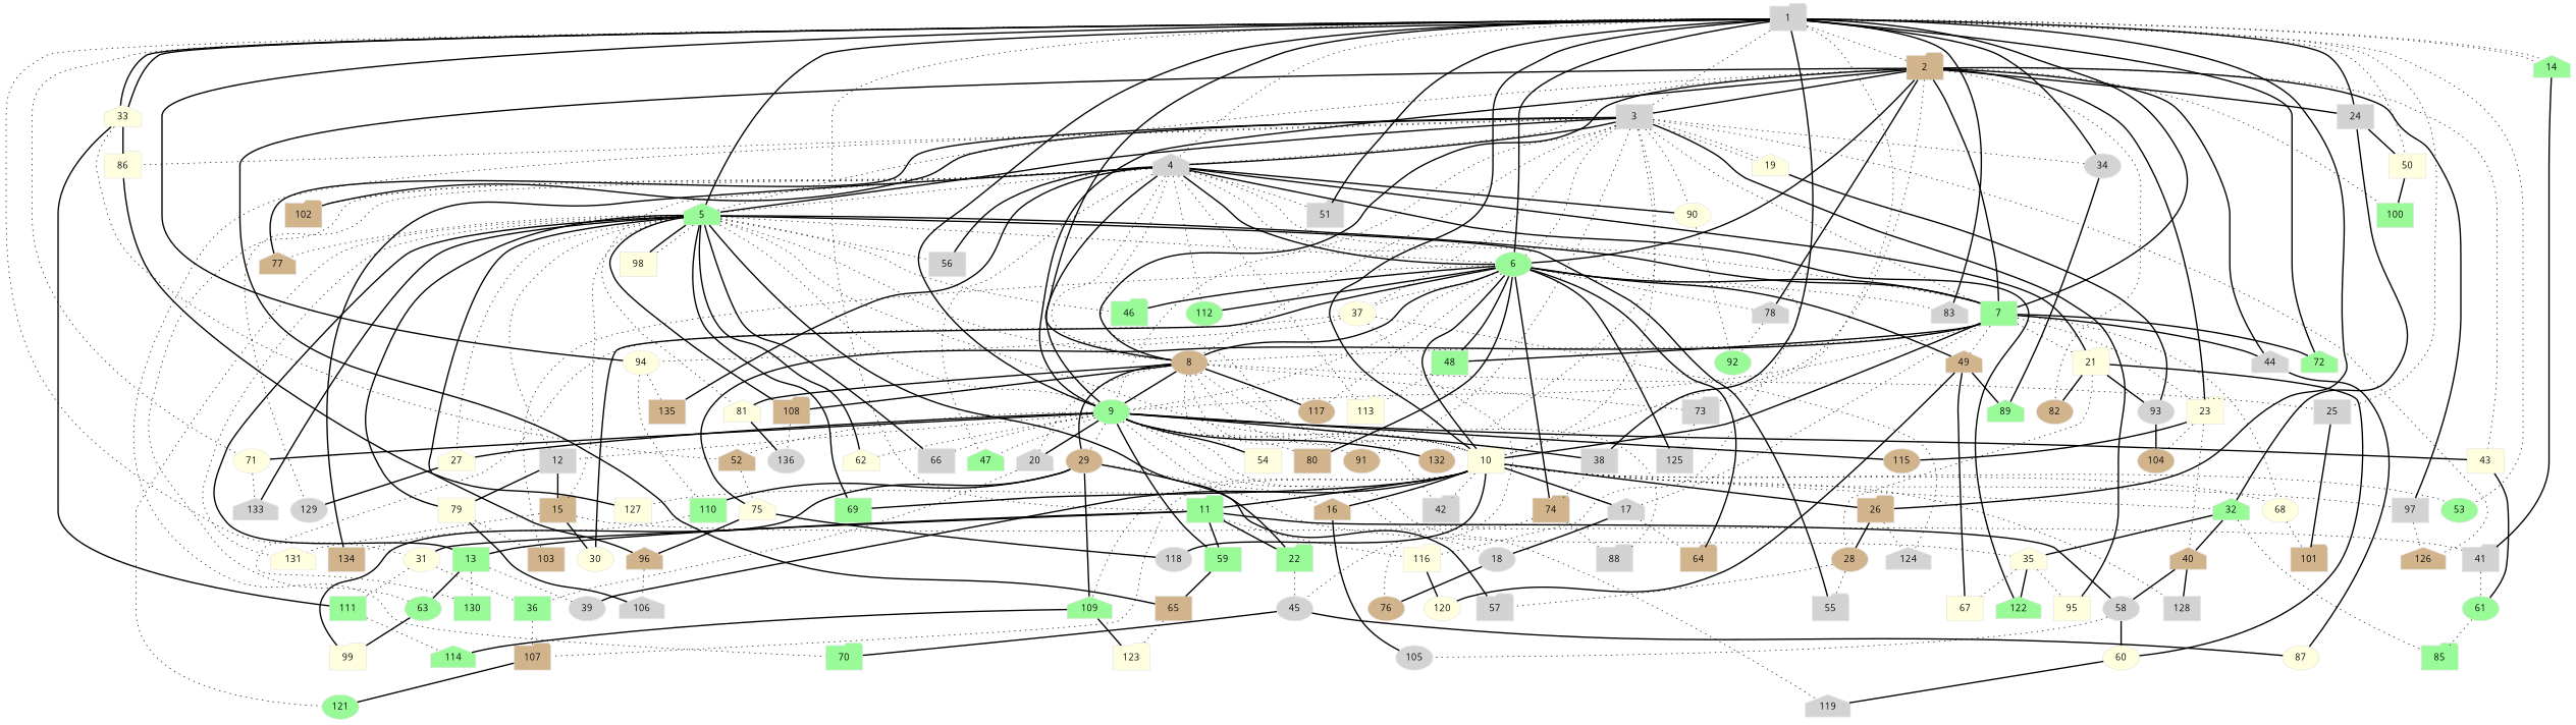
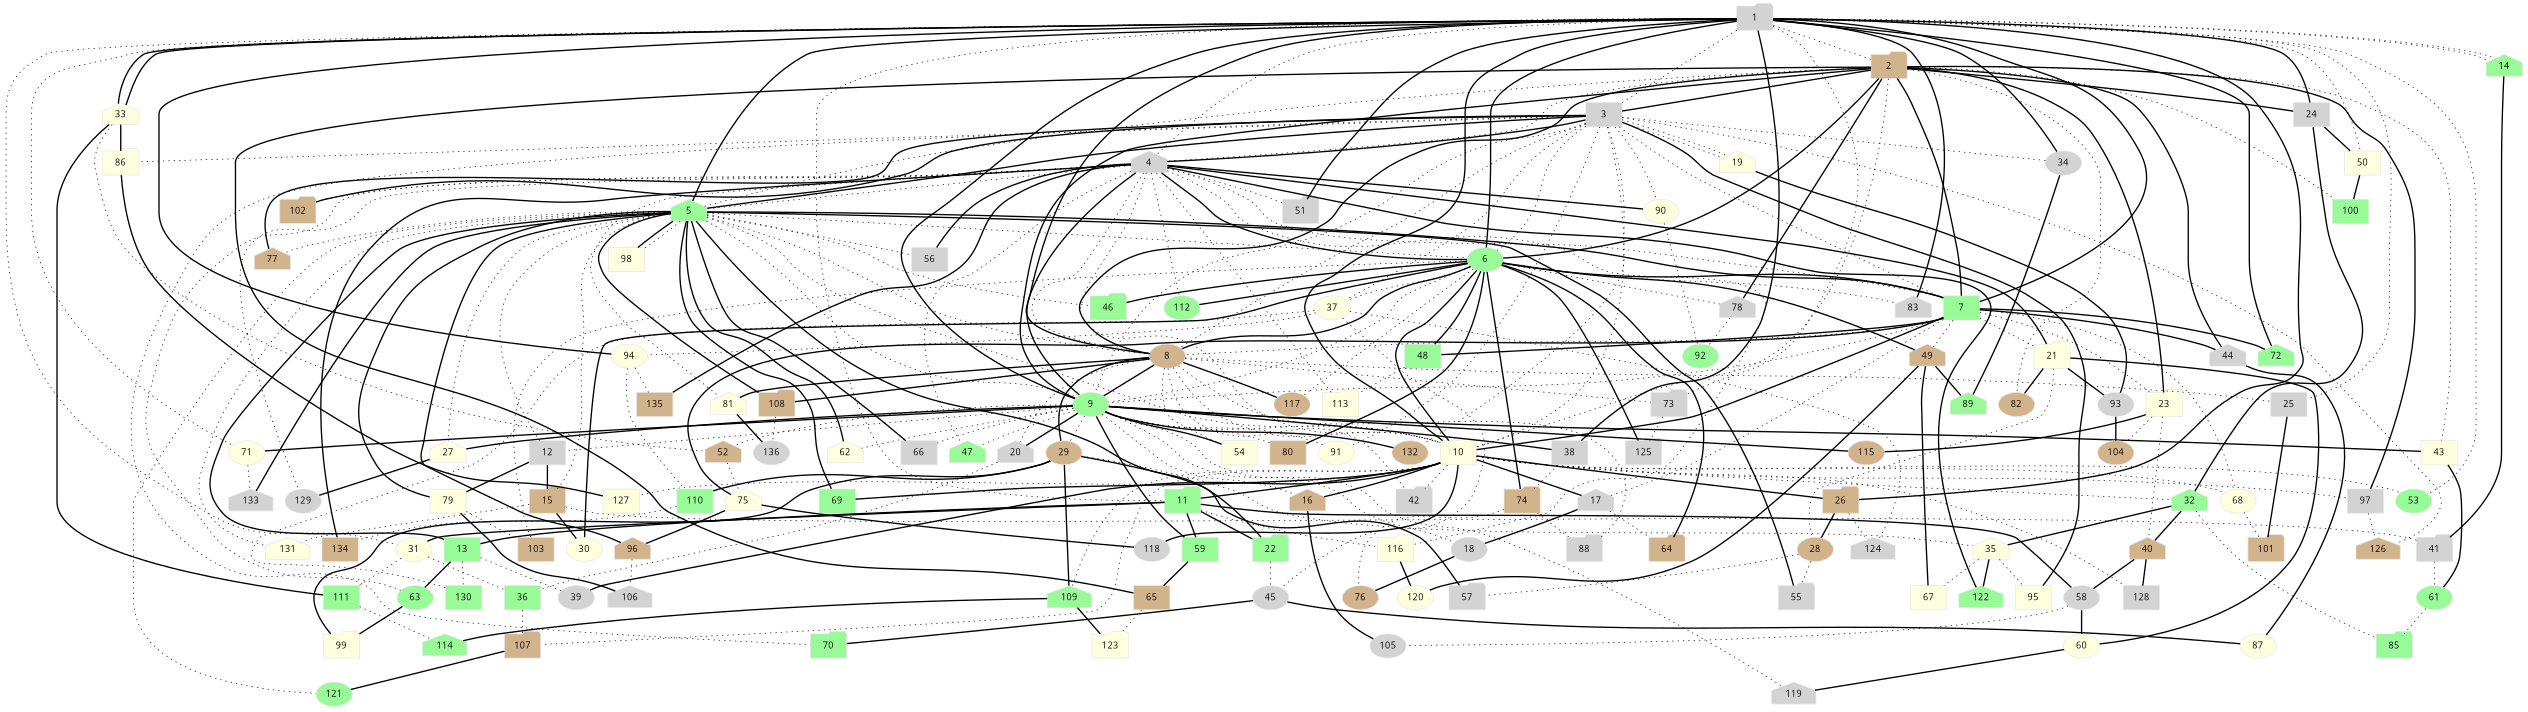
  graph {
    fontname="Open Sans"
    node [color=gray90 fillcolor=lightgrey fontname="Open Sans" shape=ellipse style=filled]
    edge [fontname="Open Sans" style=dotted]
    1 [shape=folder]
    2 [fillcolor=tan shape=folder]
    3 [shape=box]
    4 [shape=house]
    5 [fillcolor=palegreen shape=house]
    6 [fillcolor=palegreen]
    7 [fillcolor=palegreen shape=box]
    8 [fillcolor=tan]
    9 [fillcolor=palegreen]
    10 [fillcolor=lightyellow shape=folder]
    11 [fillcolor=palegreen shape=folder]
    14 [fillcolor=palegreen shape=house]
    24 [shape=box]
    25 [shape=box]
    26 [fillcolor=tan shape=folder]
    31 [fillcolor=lightyellow]
    33 [fillcolor=lightyellow shape=house]
    34
    38 [shape=box]
    50 [fillcolor=lightyellow shape=box]
    51 [shape=folder]
    53 [fillcolor=palegreen]
    71 [fillcolor=lightyellow]
    72 [fillcolor=palegreen shape=house]
    73 [shape=folder]
    83 [shape=house]
    94 [fillcolor=lightyellow]
    23 [fillcolor=lightyellow shape=folder]
    43 [fillcolor=lightyellow shape=box]
    44 [shape=house]
    65 [fillcolor=tan shape=box]
    78 [shape=house]
    82 [fillcolor=tan]
    97 [shape=box]
    100 [fillcolor=palegreen shape=box]
    19 [fillcolor=lightyellow shape=house]
    37 [fillcolor=lightyellow]
    70 [fillcolor=palegreen shape=folder]
    77 [fillcolor=tan shape=house]
    86 [fillcolor=lightyellow shape=folder]
    90 [fillcolor=lightyellow]
-   91 [fillcolor=tan]
+   91 [fillcolor=lightyellow]
    95 [fillcolor=lightyellow shape=box]
    102 [fillcolor=tan shape=folder]
    126 [fillcolor=tan shape=house]
    132 [fillcolor=tan]
    21 [fillcolor=lightyellow shape=folder]
    47 [fillcolor=palegreen shape=house]
    56 [shape=box]
    63 [fillcolor=palegreen]
    81 [fillcolor=lightyellow shape=house]
    112 [fillcolor=palegreen]
    113 [fillcolor=lightyellow shape=folder]
    116 [fillcolor=lightyellow shape=folder]
    122 [fillcolor=palegreen shape=house]
    129
    134 [fillcolor=tan shape=box]
    135 [fillcolor=tan shape=box]
    12 [shape=box]
    13 [fillcolor=palegreen shape=box]
    15 [fillcolor=tan shape=folder]
    22 [fillcolor=palegreen shape=folder]
    27 [fillcolor=lightyellow shape=house]
    46 [fillcolor=palegreen shape=folder]
    55 [shape=folder]
    62 [fillcolor=lightyellow shape=house]
    66 [shape=box]
    69 [fillcolor=palegreen shape=box]
    79 [fillcolor=lightyellow shape=box]
    96 [fillcolor=tan shape=house]
    98 [fillcolor=lightyellow shape=box]
    108 [fillcolor=tan shape=folder]
    121 [fillcolor=palegreen]
    131 [fillcolor=lightyellow shape=house]
    133 [shape=house]
    30 [fillcolor=lightyellow]
    48 [fillcolor=palegreen shape=box]
    49 [fillcolor=tan shape=house]
    64 [fillcolor=tan shape=folder]
    74 [fillcolor=tan shape=folder]
    80 [fillcolor=tan shape=box]
    103 [fillcolor=tan shape=box]
    117 [fillcolor=tan]
    125 [shape=folder]
    17 [shape=house]
    68 [fillcolor=lightyellow]
    75 [fillcolor=lightyellow shape=house]
    20 [shape=house]
    29 [fillcolor=tan]
    42 [shape=folder]
    54 [fillcolor=lightyellow shape=box]
    88 [shape=folder]
    16 [fillcolor=tan shape=house]
    18
    52 [fillcolor=tan shape=house]
    59 [fillcolor=palegreen shape=box]
    115 [fillcolor=tan]
    119 [shape=house]
    32 [fillcolor=palegreen shape=house]
    39
    107 [fillcolor=tan shape=folder]
    109 [fillcolor=palegreen shape=house]
    118
    127 [fillcolor=lightyellow shape=box]
    128 [shape=box]
    58
    41 [shape=folder]
    101 [fillcolor=tan shape=folder]
    28 [fillcolor=tan]
    124 [shape=house]
    36 [fillcolor=palegreen shape=box]
    111 [fillcolor=palegreen shape=box]
    89 [fillcolor=palegreen shape=house]
    110 [fillcolor=palegreen shape=box]
    40 [fillcolor=tan shape=house]
    104 [fillcolor=tan]
    61 [fillcolor=palegreen]
    87 [fillcolor=lightyellow]
    123 [fillcolor=lightyellow shape=folder]
    92 [fillcolor=palegreen]
    93
    130 [fillcolor=palegreen shape=box]
    45
    60 [fillcolor=lightyellow]
    99 [fillcolor=lightyellow shape=folder]
    136
    120 [fillcolor=lightyellow]
    106 [shape=house]
    67 [fillcolor=lightyellow shape=box]
    76 [fillcolor=tan]
    57 [shape=folder]
    35 [fillcolor=lightyellow shape=house]
    105
    85 [fillcolor=palegreen shape=folder]
    114 [fillcolor=palegreen shape=house]
    1 -- 2
    1 -- 3
    1 -- 4
    1 -- 5 [style=bold]
    1 -- 6 [style=bold]
    1 -- 7 [style=bold]
    1 -- 8 [style=bold]
    1 -- 9 [style=bold]
    1 -- 10 [style=bold]
    1 -- 11
    1 -- 14
    1 -- 14
    1 -- 24 [style=bold]
    1 -- 25
    1 -- 26 [style=bold]
    1 -- 31
    1 -- 33 [style=bold]
    1 -- 33 [style=bold]
    1 -- 34 [style=bold]
    1 -- 38 [style=bold]
    1 -- 50
    1 -- 51 [style=bold]
    1 -- 53
    1 -- 71
    1 -- 72 [style=bold]
    1 -- 73
    1 -- 83 [style=bold]
    1 -- 94 [style=bold]
    2 -- 3 [style=bold]
    2 -- 4
    2 -- 5
    2 -- 6 [style=bold]
    2 -- 7 [style=bold]
    2 -- 8 [style=bold]
    2 -- 9 [style=bold]
    2 -- 10
    2 -- 24 [style=bold]
    2 -- 23 [style=bold]
    2 -- 43
    2 -- 44 [style=bold]
    2 -- 65 [style=bold]
    2 -- 78 [style=bold]
    2 -- 82
    2 -- 97 [style=bold]
    2 -- 100
    3 -- 4 [style=bold]
    3 -- 5 [style=bold]
    3 -- 6
    3 -- 7
    3 -- 8
    3 -- 9
    3 -- 10
    3 -- 34
    3 -- 19
    3 -- 19
    3 -- 37
    3 -- 70
    3 -- 77 [style=bold]
    3 -- 86
    3 -- 90
    3 -- 91
    3 -- 95 [style=bold]
    3 -- 102 [style=bold]
    3 -- 126
    3 -- 132
    4 -- 5
    4 -- 6 [style=bold]
    4 -- 7
    4 -- 8
    4 -- 9 [style=bold]
    4 -- 10
    4 -- 51
    4 -- 90 [style=bold]
    4 -- 102
    4 -- 21 [style=bold]
    4 -- 47
    4 -- 56 [style=bold]
    4 -- 63
    4 -- 81
    4 -- 112
    4 -- 113
    4 -- 116
    4 -- 122 [style=bold]
    4 -- 129
    4 -- 134 [style=bold]
    4 -- 135 [style=bold]
    5 -- 6
    5 -- 7 [style=bold]
    5 -- 8
    5 -- 9
    5 -- 10
    5 -- 77
    5 -- 56
    5 -- 12
    5 -- 13 [style=bold]
    5 -- 15
    5 -- 22 [style=bold]
    5 -- 27
    5 -- 46
    5 -- 55 [style=bold]
    5 -- 62 [style=bold]
    5 -- 66 [style=bold]
    5 -- 69 [style=bold]
    5 -- 79 [style=bold]
    5 -- 96 [style=bold]
    5 -- 98 [style=bold]
    5 -- 98
    5 -- 108 [style=bold]
    5 -- 121
    5 -- 131
    5 -- 133 [style=bold]
    6 -- 7 [style=bold]
    6 -- 8 [style=bold]
    6 -- 9
    6 -- 10 [style=bold]
    6 -- 83
    6 -- 78
    6 -- 37
    6 -- 112 [style=bold]
    6 -- 46 [style=bold]
    6 -- 30 [style=bold]
    6 -- 48 [style=bold]
    6 -- 49 [style=bold]
    6 -- 64 [style=bold]
    6 -- 74 [style=bold]
    6 -- 80 [style=bold]
    6 -- 103
    6 -- 117
    6 -- 125 [style=bold]
    7 -- 8
    7 -- 9
    7 -- 10 [style=bold]
    7 -- 72 [style=bold]
    7 -- 23
    7 -- 44 [style=bold]
    7 -- 21
    7 -- 48 [style=bold]
    7 -- 49
    7 -- 17
    7 -- 68
    7 -- 75 [style=bold]
    8 -- 9 [style=bold]
    8 -- 10
    8 -- 25
    8 -- 73
    8 -- 81 [style=bold]
    8 -- 108 [style=bold]
    8 -- 117 [style=bold]
    8 -- 20
    8 -- 29 [style=bold]
    8 -- 42
    8 -- 54
    8 -- 88
    9 -- 10
    9 -- 38 [style=bold]
    9 -- 71 [style=bold]
    9 -- 43 [style=bold]
    9 -- 91
    9 -- 132 [style=bold]
    9 -- 47
    9 -- 12
    9 -- 27 [style=bold]
    9 -- 62
    9 -- 66
    9 -- 80
    9 -- 20 [style=bold]
    9 -- 29
    9 -- 54 [style=bold]
    9 -- 16
    9 -- 18
    9 -- 52
    9 -- 59 [style=bold]
    9 -- 115 [style=bold]
    9 -- 119
    10 -- 11 [style=bold]
    10 -- 26 [style=bold]
    10 -- 53
    10 -- 97
    10 -- 69 [style=bold]
    10 -- 17 [style=bold]
    10 -- 68
    10 -- 42
    10 -- 16 [style=bold]
    10 -- 32
    10 -- 39 [style=bold]
    10 -- 107
    10 -- 109
    10 -- 118 [style=bold]
    10 -- 127
    10 -- 128
    11 -- 31 [style=bold]
    11 -- 116
    11 -- 13 [style=bold]
    11 -- 22 [style=bold]
    11 -- 59 [style=bold]
    11 -- 58 [style=bold]
    14 -- 41 [style=bold]
    24 -- 50 [style=bold]
    24 -- 32 [style=bold]
    25 -- 101 [style=bold]
    26 -- 28 [style=bold]
    26 -- 124
    31 -- 36
    31 -- 111
    33 -- 86 [style=bold]
    33 -- 52
    33 -- 111 [style=bold]
    34 -- 89 [style=bold]
    38 -- 74
    50 -- 100 [style=bold]
    71 -- 133
    73 -- 125
    94 -- 135
    94 -- 110
    23 -- 115 [style=bold]
    23 -- 40
    23 -- 104
    43 -- 61 [style=bold]
    44 -- 87 [style=bold]
    65 -- 123
    78 -- 92
    97 -- 126
    19 -- 93 [style=bold]
    37 -- 94
    37 -- 124
    37 -- 130
    37 -- 45
    86 -- 127 [style=bold]
    90 -- 92
    21 -- 82 [style=bold]
    21 -- 28
    21 -- 93 [style=bold]
    21 -- 60 [style=bold]
    63 -- 99 [style=bold]
    81 -- 136 [style=bold]
    116 -- 120 [style=bold]
    12 -- 15 [style=bold]
    12 -- 79 [style=bold]
    13 -- 63 [style=bold]
    13 -- 39
    13 -- 130
    15 -- 131
    15 -- 30 [style=bold]
    15 -- 41
    22 -- 45
    27 -- 129 [style=bold]
    79 -- 103
    79 -- 106 [style=bold]
    96 -- 106
    108 -- 136
    48 -- 113
    49 -- 89 [style=bold]
    49 -- 120 [style=bold]
    49 -- 67 [style=bold]
    74 -- 88
    74 -- 76
    17 -- 64
    17 -- 18 [style=bold]
    68 -- 101
    75 -- 96 [style=bold]
    75 -- 118 [style=bold]
    20 -- 36
    29 -- 109 [style=bold]
    29 -- 110 [style=bold]
    29 -- 99 [style=bold]
    29 -- 57 [style=bold]
    29 -- 35
    16 -- 105 [style=bold]
    18 -- 76 [style=bold]
    52 -- 75
    59 -- 65 [style=bold]
    32 -- 40 [style=bold]
    32 -- 35 [style=bold]
    32 -- 85
    107 -- 121 [style=bold]
    109 -- 123 [style=bold]
    109 -- 114 [style=bold]
    58 -- 60 [style=bold]
    58 -- 105
    41 -- 61
    28 -- 55
    28 -- 57
    36 -- 107
    111 -- 114
    110 -- 134
    40 -- 128 [style=bold]
    40 -- 58 [style=bold]
    61 -- 85
    93 -- 104 [style=bold]
    45 -- 70 [style=bold]
    45 -- 87 [style=bold]
    60 -- 119 [style=bold]
    35 -- 95
    35 -- 122 [style=bold]
    35 -- 67
  }
